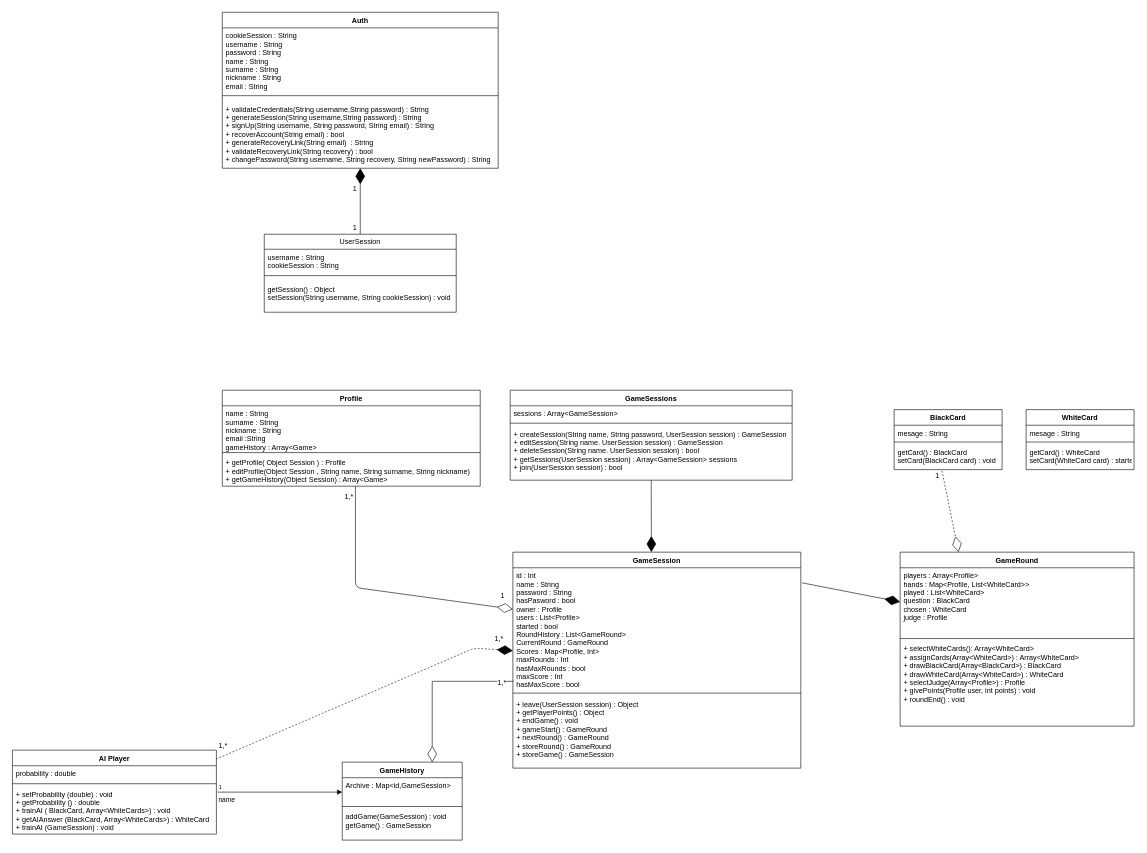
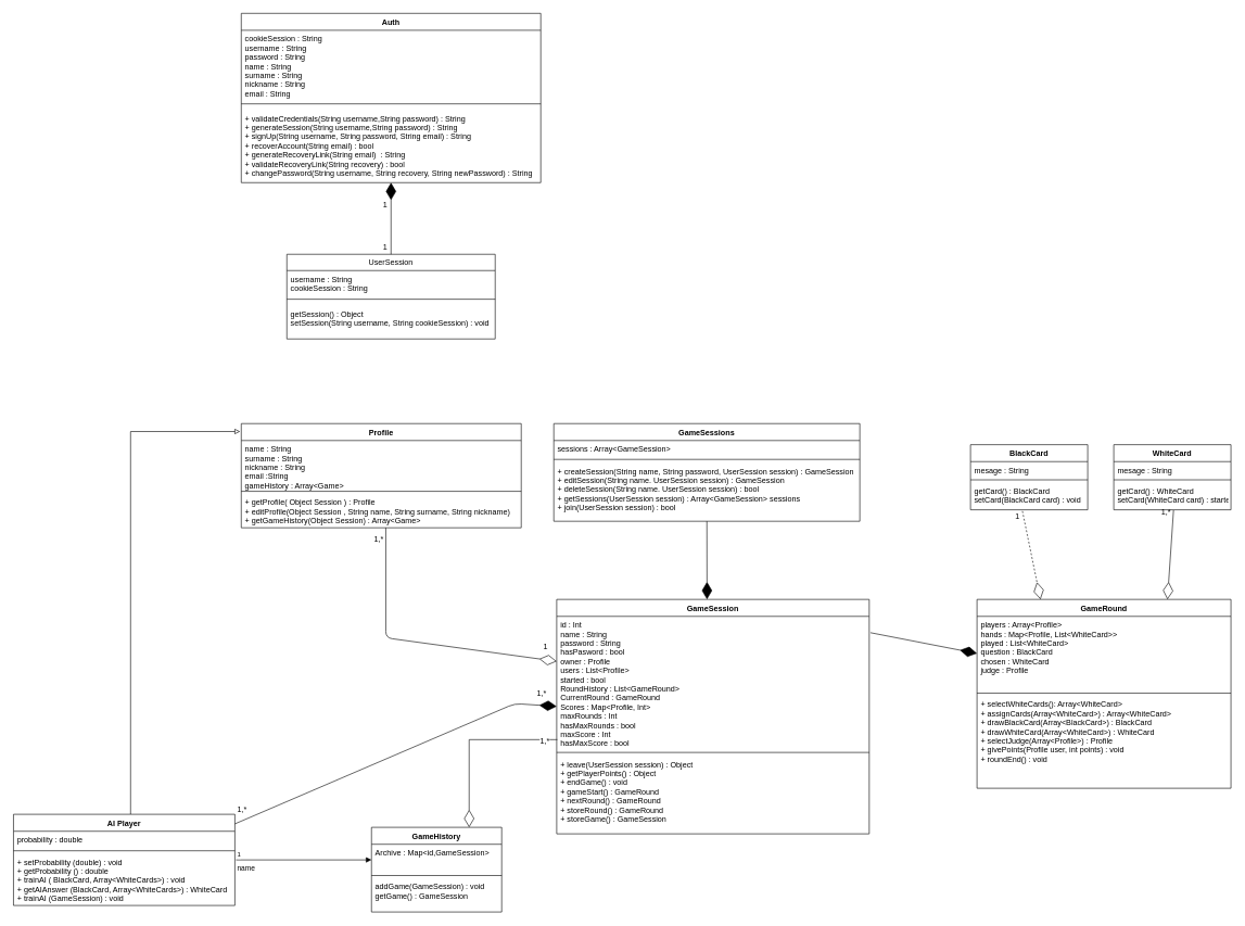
  <mxCell id="0" />
  <mxCell id="1" parent="0" />
  <mxCell id="2" value="" style="endArrow=diamondThin;endFill=1;endSize=24;html=1;exitX=0.5;exitY=0;exitDx=0;exitDy=0;" parent="1" source="13" target="12" edge="1"><mxGeometry width="160" relative="1" as="geometry"><mxPoint x="810" y="420" as="sourcePoint" /><mxPoint x="970" y="420" as="targetPoint" /></mxGeometry></mxCell>
  <mxCell id="3" value="1" style="text;html=1;align=center;verticalAlign=middle;resizable=0;points=[];labelBackgroundColor=#ffffff;" parent="2" vertex="1" connectable="0"><mxGeometry x="-0.76" y="1" relative="1" as="geometry"><mxPoint x="-9" y="2" as="offset" /></mxGeometry></mxCell>
  <mxCell id="4" value="1" style="text;html=1;align=center;verticalAlign=middle;resizable=0;points=[];labelBackgroundColor=#ffffff;" parent="2" vertex="1" connectable="0"><mxGeometry x="0.343" relative="1" as="geometry"><mxPoint x="-10" y="-2.8" as="offset" /></mxGeometry></mxCell>
  <mxCell id="5" value="Profile" style="swimlane;fontStyle=1;align=center;verticalAlign=top;childLayout=stackLayout;horizontal=1;startSize=26;horizontalStack=0;resizeParent=1;resizeParentMax=0;resizeLast=0;collapsible=1;marginBottom=0;" parent="1" vertex="1"><mxGeometry x="370" y="650" width="430" height="160" as="geometry" /></mxCell>
  <mxCell id="6" value="name : String&#10;surname : String&#10;nickname : String&#10;email :String&#10;gameHistory : Array&lt;Game&gt;" style="text;strokeColor=none;fillColor=none;align=left;verticalAlign=top;spacingLeft=4;spacingRight=4;overflow=hidden;rotatable=0;points=[[0,0.5],[1,0.5]];portConstraint=eastwest;" parent="5" vertex="1"><mxGeometry y="26" width="430" height="74" as="geometry" /></mxCell>
  <mxCell id="7" value="" style="line;strokeWidth=1;fillColor=none;align=left;verticalAlign=middle;spacingTop=-1;spacingLeft=3;spacingRight=3;rotatable=0;labelPosition=right;points=[];portConstraint=eastwest;" parent="5" vertex="1"><mxGeometry y="100" width="430" height="8" as="geometry" /></mxCell>
  <mxCell id="8" value="+ getProfile( Object Session ) : Profile&#10;+ editProfile(Object Session , String name, String surname, String nickname)&#10;+ getGameHistory(Object Session) : Array&lt;Game&gt;&#10;" style="text;strokeColor=none;fillColor=none;align=left;verticalAlign=top;spacingLeft=4;spacingRight=4;overflow=hidden;rotatable=0;points=[[0,0.5],[1,0.5]];portConstraint=eastwest;" parent="5" vertex="1"><mxGeometry y="108" width="430" height="52" as="geometry" /></mxCell>
  <mxCell id="9" value="Auth" style="swimlane;fontStyle=1;align=center;verticalAlign=top;childLayout=stackLayout;horizontal=1;startSize=26;horizontalStack=0;resizeParent=1;resizeParentMax=0;resizeLast=0;collapsible=1;marginBottom=0;" parent="1" vertex="1"><mxGeometry x="370" y="20" width="460" height="260" as="geometry" /></mxCell>
  <mxCell id="10" value="cookieSession : String&#10;username : String&#10;password : String&#10;name : String&#10;surname : String&#10;nickname : String&#10;email : String" style="text;strokeColor=none;fillColor=none;align=left;verticalAlign=top;spacingLeft=4;spacingRight=4;overflow=hidden;rotatable=0;points=[[0,0.5],[1,0.5]];portConstraint=eastwest;" parent="9" vertex="1"><mxGeometry y="26" width="460" height="104" as="geometry" /></mxCell>
  <mxCell id="11" value="" style="line;strokeWidth=1;fillColor=none;align=left;verticalAlign=middle;spacingTop=-1;spacingLeft=3;spacingRight=3;rotatable=0;labelPosition=right;points=[];portConstraint=eastwest;" parent="9" vertex="1"><mxGeometry y="130" width="460" height="18" as="geometry" /></mxCell>
  <mxCell id="12" value="+ validateCredentials(String username,String password) : String&#10;+ generateSession(String username,String password) : String&#10;+ signUp(String username, String password, String email) : String&#10;+ recoverAccount(String email) : bool&#10;+ generateRecoveryLink(String email)  : String&#10;+ validateRecoveryLink(String recovery) : bool&#10;+ changePassword(String username, String recovery, String newPassword) : String " style="text;strokeColor=none;fillColor=none;align=left;verticalAlign=top;spacingLeft=4;spacingRight=4;overflow=hidden;rotatable=0;points=[[0,0.5],[1,0.5]];portConstraint=eastwest;" parent="9" vertex="1"><mxGeometry y="148" width="460" height="112" as="geometry" /></mxCell>
  <mxCell id="13" value="UserSession" style="swimlane;fontStyle=0;childLayout=stackLayout;horizontal=1;startSize=25;fillColor=none;horizontalStack=0;resizeParent=1;resizeParentMax=0;resizeLast=0;collapsible=1;marginBottom=0;" parent="1" vertex="1"><mxGeometry x="440" y="390" width="320" height="130" as="geometry" /></mxCell>
  <mxCell id="14" value="username : String&#10;cookieSession : String" style="text;strokeColor=none;fillColor=none;align=left;verticalAlign=top;spacingLeft=4;spacingRight=4;overflow=hidden;rotatable=0;points=[[0,0.5],[1,0.5]];portConstraint=eastwest;" parent="13" vertex="1"><mxGeometry y="25" width="320" height="35" as="geometry" /></mxCell>
  <mxCell id="15" value="" style="line;strokeWidth=1;fillColor=none;align=left;verticalAlign=middle;spacingTop=-1;spacingLeft=3;spacingRight=3;rotatable=0;labelPosition=right;points=[];portConstraint=eastwest;" parent="13" vertex="1"><mxGeometry y="60" width="320" height="18" as="geometry" /></mxCell>
  <mxCell id="16" value="getSession() : Object&#10;setSession(String username, String cookieSession) : void" style="text;strokeColor=none;fillColor=none;align=left;verticalAlign=top;spacingLeft=4;spacingRight=4;overflow=hidden;rotatable=0;points=[[0,0.5],[1,0.5]];portConstraint=eastwest;" parent="13" vertex="1"><mxGeometry y="78" width="320" height="52" as="geometry" /></mxCell>
  <mxCell id="17" value="GameSessions" style="swimlane;fontStyle=1;align=center;verticalAlign=top;childLayout=stackLayout;horizontal=1;startSize=26;horizontalStack=0;resizeParent=1;resizeParentMax=0;resizeLast=0;collapsible=1;marginBottom=0;" parent="1" vertex="1"><mxGeometry x="850" y="650" width="470" height="150" as="geometry" /></mxCell>
  <mxCell id="18" value="sessions : Array&lt;GameSession&gt;&#10;" style="text;strokeColor=none;fillColor=none;align=left;verticalAlign=top;spacingLeft=4;spacingRight=4;overflow=hidden;rotatable=0;points=[[0,0.5],[1,0.5]];portConstraint=eastwest;" parent="17" vertex="1"><mxGeometry y="26" width="470" height="24" as="geometry" /></mxCell>
  <mxCell id="19" value="" style="line;strokeWidth=1;fillColor=none;align=left;verticalAlign=middle;spacingTop=-1;spacingLeft=3;spacingRight=3;rotatable=0;labelPosition=right;points=[];portConstraint=eastwest;" parent="17" vertex="1"><mxGeometry y="50" width="470" height="10" as="geometry" /></mxCell>
  <mxCell id="20" value="+ createSession(String name, String password, UserSession session) : GameSession&#10;+ editSession(String name. UserSession session) : GameSession&#10;+ deleteSession(String name. UserSession session) : bool&#10;+ getSessions(UserSession session) : Array&lt;GameSession&gt; sessions&#10;+ join(UserSession session) : bool" style="text;strokeColor=none;fillColor=none;align=left;verticalAlign=top;spacingLeft=4;spacingRight=4;overflow=hidden;rotatable=0;points=[[0,0.5],[1,0.5]];portConstraint=eastwest;" parent="17" vertex="1"><mxGeometry y="60" width="470" height="90" as="geometry" /></mxCell>
  <mxCell id="21" value="" style="endArrow=diamondThin;endFill=0;endSize=24;html=1;" parent="1" edge="1" target="38"><mxGeometry width="160" relative="1" as="geometry"><mxPoint x="592" y="810" as="sourcePoint" /><mxPoint x="847" y="979" as="targetPoint" /><Array as="points"><mxPoint x="592" y="979" /></Array></mxGeometry></mxCell>
  <mxCell id="22" value="1" style="text;html=1;align=center;verticalAlign=middle;resizable=0;points=[];labelBackgroundColor=#ffffff;" parent="21" vertex="1" connectable="0"><mxGeometry x="0.891" relative="1" as="geometry"><mxPoint x="5.82" y="-19.0" as="offset" /></mxGeometry></mxCell>
  <mxCell id="23" value="1,*" style="text;html=1;align=center;verticalAlign=middle;resizable=0;points=[];labelBackgroundColor=#ffffff;" parent="21" vertex="1" connectable="0"><mxGeometry x="-0.923" relative="1" as="geometry"><mxPoint x="-12" as="offset" /></mxGeometry></mxCell>
  <mxCell id="24" value="" style="endArrow=diamondThin;endFill=0;endSize=24;html=1;exitX=0.443;exitY=1.047;exitDx=0;exitDy=0;exitPerimeter=0;entryX=0.25;entryY=0;entryDx=0;entryDy=0;dashed=1;" parent="1" source="55" target="41" edge="1"><mxGeometry width="160" relative="1" as="geometry"><mxPoint x="1430" y="790" as="sourcePoint" /><mxPoint x="1336" y="978" as="targetPoint" /><Array as="points" /></mxGeometry></mxCell>
  <mxCell id="25" value="1" style="text;html=1;align=center;verticalAlign=middle;resizable=0;points=[];labelBackgroundColor=#ffffff;" parent="24" vertex="1" connectable="0"><mxGeometry x="-0.889" relative="1" as="geometry"><mxPoint x="-9.77" as="offset" /></mxGeometry></mxCell>
- <mxCell id="29" value="" style="endArrow=diamondThin;endFill=1;endSize=24;html=1;exitX=0.998;exitY=0.107;exitDx=0;exitDy=0;exitPerimeter=0;dashed=1;" parent="1" source="32" target="37" edge="1"><mxGeometry width="160" relative="1" as="geometry"><mxPoint x="545" y="990" as="sourcePoint" /><mxPoint x="800" y="1159" as="targetPoint" /><Array as="points"><mxPoint x="790" y="1080" /></Array></mxGeometry></mxCell>
+ <mxCell id="26" value="" style="endArrow=diamondThin;endFill=0;endSize=24;html=1;exitX=0.51;exitY=1.014;exitDx=0;exitDy=0;exitPerimeter=0;entryX=0.75;entryY=0;entryDx=0;entryDy=0;" parent="1" source="59" target="41" edge="1"><mxGeometry width="160" relative="1" as="geometry"><mxPoint x="1560" y="850" as="sourcePoint" /><mxPoint x="1720" y="850" as="targetPoint" /><Array as="points" /></mxGeometry></mxCell>
+ <mxCell id="27" value="1,*" style="text;html=1;align=center;verticalAlign=middle;resizable=0;points=[];labelBackgroundColor=#ffffff;" parent="26" vertex="1" connectable="0"><mxGeometry x="-0.945" y="-3" relative="1" as="geometry"><mxPoint x="-8.82" as="offset" /></mxGeometry></mxCell>
+ <mxCell id="28" style="edgeStyle=orthogonalEdgeStyle;rounded=0;orthogonalLoop=1;jettySize=auto;html=1;startArrow=none;startFill=0;endArrow=block;endFill=0;entryX=-0.004;entryY=0.076;entryDx=0;entryDy=0;entryPerimeter=0;" parent="1" source="32" target="5" edge="1"><mxGeometry relative="1" as="geometry"><mxPoint x="200" y="660" as="targetPoint" /><Array as="points"><mxPoint x="200" y="662" /></Array></mxGeometry></mxCell>
+ <mxCell id="29" value="" style="endArrow=diamondThin;endFill=1;endSize=24;html=1;exitX=0.998;exitY=0.107;exitDx=0;exitDy=0;exitPerimeter=0;" parent="1" source="32" target="37" edge="1"><mxGeometry width="160" relative="1" as="geometry"><mxPoint x="545" y="990" as="sourcePoint" /><mxPoint x="800" y="1159" as="targetPoint" /><Array as="points"><mxPoint x="790" y="1080" /></Array></mxGeometry></mxCell>
  <mxCell id="30" value="1,*" style="text;html=1;align=center;verticalAlign=middle;resizable=0;points=[];labelBackgroundColor=#ffffff;" parent="29" vertex="1" connectable="0"><mxGeometry x="0.891" relative="1" as="geometry"><mxPoint x="4.93" y="-18.93" as="offset" /></mxGeometry></mxCell>
  <mxCell id="31" value="1,*" style="text;html=1;align=center;verticalAlign=middle;resizable=0;points=[];labelBackgroundColor=#ffffff;" parent="29" vertex="1" connectable="0"><mxGeometry x="-0.923" relative="1" as="geometry"><mxPoint x="-8.31" y="-14.3" as="offset" /></mxGeometry></mxCell>
  <mxCell id="32" value="AI Player" style="swimlane;fontStyle=1;align=center;verticalAlign=top;childLayout=stackLayout;horizontal=1;startSize=26;horizontalStack=0;resizeParent=1;resizeParentMax=0;resizeLast=0;collapsible=1;marginBottom=0;" parent="1" vertex="1"><mxGeometry x="20.18" y="1250" width="340" height="140" as="geometry" /></mxCell>
  <mxCell id="33" value="probability : double" style="text;strokeColor=none;fillColor=none;align=left;verticalAlign=top;spacingLeft=4;spacingRight=4;overflow=hidden;rotatable=0;points=[[0,0.5],[1,0.5]];portConstraint=eastwest;" parent="32" vertex="1"><mxGeometry y="26" width="340" height="26" as="geometry" /></mxCell>
  <mxCell id="34" value="" style="line;strokeWidth=1;fillColor=none;align=left;verticalAlign=middle;spacingTop=-1;spacingLeft=3;spacingRight=3;rotatable=0;labelPosition=right;points=[];portConstraint=eastwest;" parent="32" vertex="1"><mxGeometry y="52" width="340" height="8" as="geometry" /></mxCell>
  <mxCell id="35" value="+ setProbability (double) : void&#10;+ getProbability () : double&#10;+ trainAI ( BlackCard, Array&lt;WhiteCards&gt;) : void&#10;+ getAIAnswer (BlackCard, Array&lt;WhiteCards&gt;) : WhiteCard&#10;+ trainAI (GameSession) : void" style="text;strokeColor=none;fillColor=none;align=left;verticalAlign=top;spacingLeft=4;spacingRight=4;overflow=hidden;rotatable=0;points=[[0,0.5],[1,0.5]];portConstraint=eastwest;" parent="32" vertex="1"><mxGeometry y="60" width="340" height="80" as="geometry" /></mxCell>
  <mxCell id="36" value="" style="endArrow=diamondThin;endFill=1;endSize=24;html=1;entryX=0.481;entryY=0;entryDx=0;entryDy=0;entryPerimeter=0;" edge="1" parent="1" source="20" target="37"><mxGeometry width="160" relative="1" as="geometry"><mxPoint x="760" y="950" as="sourcePoint" /><mxPoint x="920" y="950" as="targetPoint" /></mxGeometry></mxCell>
  <mxCell id="37" value="GameSession" style="swimlane;fontStyle=1;align=center;verticalAlign=top;childLayout=stackLayout;horizontal=1;startSize=26;horizontalStack=0;resizeParent=1;resizeParentMax=0;resizeLast=0;collapsible=1;marginBottom=0;labelBackgroundColor=none;" parent="1" vertex="1"><mxGeometry x="854.45" y="920" width="480" height="360" as="geometry" /></mxCell>
  <mxCell id="38" value="id : Int&#10;name : String&#10;password : String&#10;hasPasword : bool&#10;owner : Profile&#10;users : List&lt;Profile&gt;&#10;started : bool&#10;RoundHistory : List&lt;GameRound&gt;&#10;CurrentRound : GameRound&#10;Scores : Map&lt;Profile, Int&gt;&#10;maxRounds : Int&#10;hasMaxRounds : bool&#10;maxScore : Int&#10;hasMaxScore : bool&#10;&#10;" style="text;strokeColor=none;fillColor=none;align=left;verticalAlign=top;spacingLeft=4;spacingRight=4;overflow=hidden;rotatable=0;points=[[0,0.5],[1,0.5]];portConstraint=eastwest;" parent="37" vertex="1"><mxGeometry y="26" width="480" height="204" as="geometry" /></mxCell>
  <mxCell id="39" value="" style="line;strokeWidth=1;fillColor=none;align=left;verticalAlign=middle;spacingTop=-1;spacingLeft=3;spacingRight=3;rotatable=0;labelPosition=right;points=[];portConstraint=eastwest;" parent="37" vertex="1"><mxGeometry y="230" width="480" height="10" as="geometry" /></mxCell>
  <mxCell id="40" value="+ leave(UserSession session) : Object&#10;+ getPlayerPoints() : Object&#10;+ endGame() : void&#10;+ gameStart() : GameRound&#10;+ nextRound() : GameRound &#10;+ storeRound() : GameRound&#10;+ storeGame() : GameSession" style="text;strokeColor=none;fillColor=none;align=left;verticalAlign=top;spacingLeft=4;spacingRight=4;overflow=hidden;rotatable=0;points=[[0,0.5],[1,0.5]];portConstraint=eastwest;" parent="37" vertex="1"><mxGeometry y="240" width="480" height="120" as="geometry" /></mxCell>
  <mxCell id="41" value="GameRound" style="swimlane;fontStyle=1;align=center;verticalAlign=top;childLayout=stackLayout;horizontal=1;startSize=26;horizontalStack=0;resizeParent=1;resizeParentMax=0;resizeLast=0;collapsible=1;marginBottom=0;" vertex="1" parent="1"><mxGeometry x="1500" y="920" width="390" height="290" as="geometry" /></mxCell>
  <mxCell id="42" value="players : Array&lt;Profile&gt;&#10;hands : Map&lt;Profile, List&lt;WhiteCard&gt;&gt;&#10;played : List&lt;WhiteCard&gt;&#10;question : BlackCard&#10;chosen : WhiteCard&#10;judge : Profile&#10;" style="text;strokeColor=none;fillColor=none;align=left;verticalAlign=top;spacingLeft=4;spacingRight=4;overflow=hidden;rotatable=0;points=[[0,0.5],[1,0.5]];portConstraint=eastwest;" vertex="1" parent="41"><mxGeometry y="26" width="390" height="114" as="geometry" /></mxCell>
  <mxCell id="43" value="" style="line;strokeWidth=1;fillColor=none;align=left;verticalAlign=middle;spacingTop=-1;spacingLeft=3;spacingRight=3;rotatable=0;labelPosition=right;points=[];portConstraint=eastwest;" vertex="1" parent="41"><mxGeometry y="140" width="390" height="8" as="geometry" /></mxCell>
  <mxCell id="44" value="+ selectWhiteCards(): Array&lt;WhiteCard&gt;&#10;+ assignCards(Array&lt;WhiteCard&gt;) : Array&lt;WhiteCard&gt;&#10;+ drawBlackCard(Array&lt;BlackCard&gt;) : BlackCard&#10;+ drawWhiteCard(Array&lt;WhiteCard&gt;) : WhiteCard&#10;+ selectJudge(Array&lt;Profile&gt;) : Profile&#10;+ givePoints(Profile user, int points) : void&#10;+ roundEnd() : void" style="text;strokeColor=none;fillColor=none;align=left;verticalAlign=top;spacingLeft=4;spacingRight=4;overflow=hidden;rotatable=0;points=[[0,0.5],[1,0.5]];portConstraint=eastwest;" vertex="1" parent="41"><mxGeometry y="148" width="390" height="142" as="geometry" /></mxCell>
  <mxCell id="45" value="" style="endArrow=diamondThin;endFill=1;endSize=24;html=1;entryX=0;entryY=0.5;entryDx=0;entryDy=0;exitX=1.004;exitY=0.123;exitDx=0;exitDy=0;exitPerimeter=0;" edge="1" parent="1" source="38" target="42"><mxGeometry width="160" relative="1" as="geometry"><mxPoint x="1180" y="820" as="sourcePoint" /><mxPoint x="1340" y="820" as="targetPoint" /></mxGeometry></mxCell>
  <mxCell id="46" style="edgeStyle=orthogonalEdgeStyle;rounded=0;orthogonalLoop=1;jettySize=auto;html=1;exitX=0.75;exitY=0;exitDx=0;exitDy=0;entryX=0.002;entryY=0.928;entryDx=0;entryDy=0;entryPerimeter=0;endArrow=none;endFill=0;endSize=24;startSize=24;startArrow=diamondThin;startFill=0;" edge="1" parent="1" source="48" target="38"><mxGeometry relative="1" as="geometry" /></mxCell>
  <mxCell id="47" value="1,*" style="text;html=1;align=center;verticalAlign=middle;resizable=0;points=[];labelBackgroundColor=#ffffff;" vertex="1" connectable="0" parent="46"><mxGeometry x="0.848" y="-2" relative="1" as="geometry"><mxPoint as="offset" /></mxGeometry></mxCell>
  <mxCell id="48" value="GameHistory" style="swimlane;fontStyle=1;align=center;verticalAlign=top;childLayout=stackLayout;horizontal=1;startSize=26;horizontalStack=0;resizeParent=1;resizeParentMax=0;resizeLast=0;collapsible=1;marginBottom=0;" vertex="1" parent="1"><mxGeometry x="570" y="1270" width="200" height="130" as="geometry" /></mxCell>
  <mxCell id="49" value="Archive : Map&lt;id,GameSession&gt;&#10;" style="text;strokeColor=none;fillColor=none;align=left;verticalAlign=top;spacingLeft=4;spacingRight=4;overflow=hidden;rotatable=0;points=[[0,0.5],[1,0.5]];portConstraint=eastwest;" vertex="1" parent="48"><mxGeometry y="26" width="200" height="44" as="geometry" /></mxCell>
  <mxCell id="50" value="" style="line;strokeWidth=1;fillColor=none;align=left;verticalAlign=middle;spacingTop=-1;spacingLeft=3;spacingRight=3;rotatable=0;labelPosition=right;points=[];portConstraint=eastwest;" vertex="1" parent="48"><mxGeometry y="70" width="200" height="8" as="geometry" /></mxCell>
  <mxCell id="51" value="addGame(GameSession) : void&#10;getGame() : GameSession" style="text;strokeColor=none;fillColor=none;align=left;verticalAlign=top;spacingLeft=4;spacingRight=4;overflow=hidden;rotatable=0;points=[[0,0.5],[1,0.5]];portConstraint=eastwest;" vertex="1" parent="48"><mxGeometry y="78" width="200" height="52" as="geometry" /></mxCell>
  <mxCell id="52" value="BlackCard" style="swimlane;fontStyle=1;align=center;verticalAlign=top;childLayout=stackLayout;horizontal=1;startSize=26;horizontalStack=0;resizeParent=1;resizeParentMax=0;resizeLast=0;collapsible=1;marginBottom=0;labelBackgroundColor=none;" parent="1" vertex="1"><mxGeometry x="1490" y="682.39" width="180" height="100" as="geometry" /></mxCell>
  <mxCell id="53" value="mesage : String" style="text;strokeColor=none;fillColor=none;align=left;verticalAlign=top;spacingLeft=4;spacingRight=4;overflow=hidden;rotatable=0;points=[[0,0.5],[1,0.5]];portConstraint=eastwest;" parent="52" vertex="1"><mxGeometry y="26" width="180" height="24" as="geometry" /></mxCell>
  <mxCell id="54" value="" style="line;strokeWidth=1;fillColor=none;align=left;verticalAlign=middle;spacingTop=-1;spacingLeft=3;spacingRight=3;rotatable=0;labelPosition=right;points=[];portConstraint=eastwest;" parent="52" vertex="1"><mxGeometry y="50" width="180" height="8" as="geometry" /></mxCell>
  <mxCell id="55" value="getCard() : BlackCard&#10;setCard(BlackCard card) : void " style="text;strokeColor=none;fillColor=none;align=left;verticalAlign=top;spacingLeft=4;spacingRight=4;overflow=hidden;rotatable=0;points=[[0,0.5],[1,0.5]];portConstraint=eastwest;" parent="52" vertex="1"><mxGeometry y="58" width="180" height="42" as="geometry" /></mxCell>
  <mxCell id="56" value="WhiteCard" style="swimlane;fontStyle=1;align=center;verticalAlign=top;childLayout=stackLayout;horizontal=1;startSize=26;horizontalStack=0;resizeParent=1;resizeParentMax=0;resizeLast=0;collapsible=1;marginBottom=0;labelBackgroundColor=none;" parent="1" vertex="1"><mxGeometry x="1710" y="682.39" width="180" height="100" as="geometry" /></mxCell>
  <mxCell id="57" value="mesage : String" style="text;strokeColor=none;fillColor=none;align=left;verticalAlign=top;spacingLeft=4;spacingRight=4;overflow=hidden;rotatable=0;points=[[0,0.5],[1,0.5]];portConstraint=eastwest;" parent="56" vertex="1"><mxGeometry y="26" width="180" height="24" as="geometry" /></mxCell>
  <mxCell id="58" value="" style="line;strokeWidth=1;fillColor=none;align=left;verticalAlign=middle;spacingTop=-1;spacingLeft=3;spacingRight=3;rotatable=0;labelPosition=right;points=[];portConstraint=eastwest;" parent="56" vertex="1"><mxGeometry y="50" width="180" height="8" as="geometry" /></mxCell>
  <mxCell id="59" value="getCard() : WhiteCard&#10;setCard(WhiteCard card) : started " style="text;strokeColor=none;fillColor=none;align=left;verticalAlign=top;spacingLeft=4;spacingRight=4;overflow=hidden;rotatable=0;points=[[0,0.5],[1,0.5]];portConstraint=eastwest;" parent="56" vertex="1"><mxGeometry y="58" width="180" height="42" as="geometry" /></mxCell>
  <mxCell id="60" value="name" style="endArrow=block;endFill=1;html=1;align=left;verticalAlign=top;" edge="1" parent="1"><mxGeometry x="-1" relative="1" as="geometry"><mxPoint x="362" y="1320" as="sourcePoint" /><mxPoint x="570" y="1320" as="targetPoint" /></mxGeometry></mxCell>
  <mxCell id="61" value="1" style="resizable=0;html=1;align=left;verticalAlign=bottom;labelBackgroundColor=#ffffff;fontSize=10;" connectable="0" vertex="1" parent="60"><mxGeometry x="-1" relative="1" as="geometry" /></mxCell>
